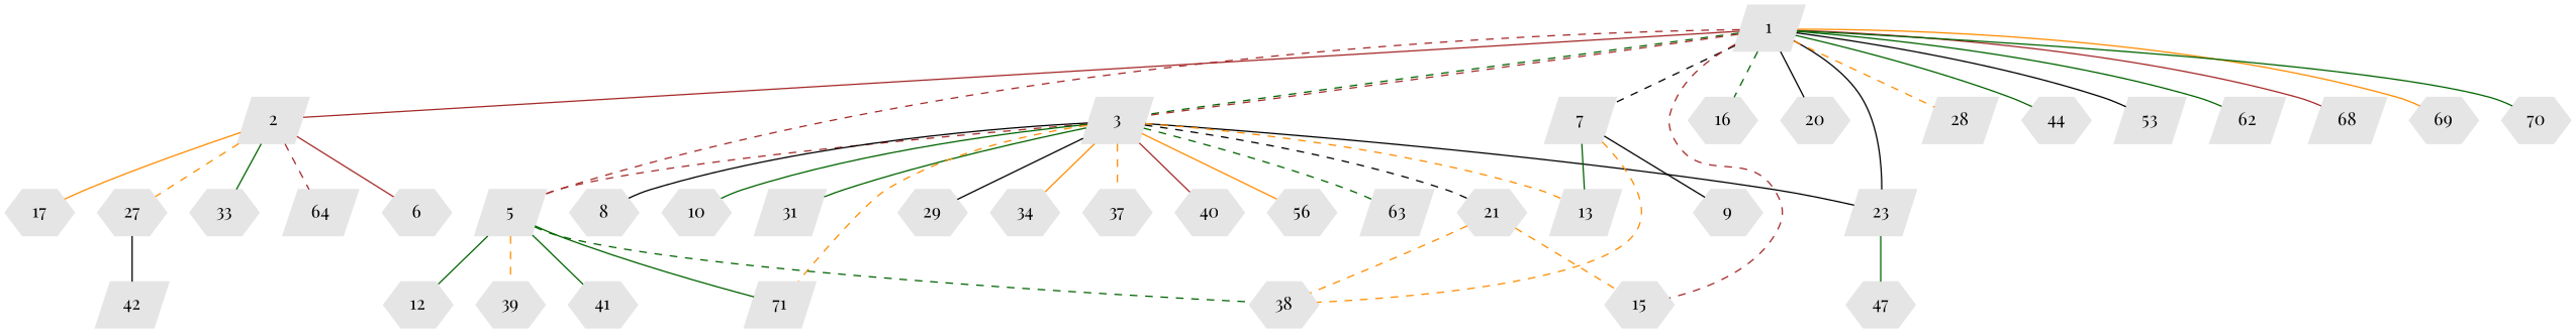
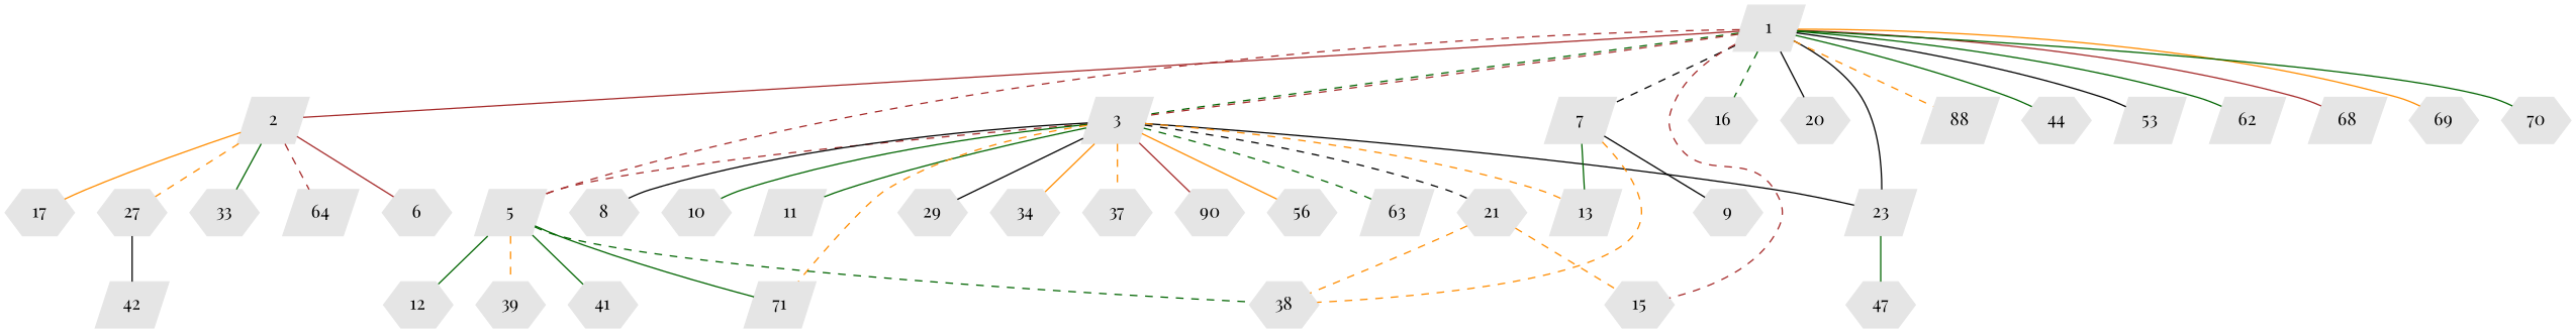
  graph {
    fontname="Playfair Display"
    node [color=gray90 fontname="Playfair Display" shape=hexagon style=filled]
    edge [color=darkgreen fontname="Playfair Display" style=solid]
    1 [shape=parallelogram]
    2 [shape=parallelogram]
    3 [shape=parallelogram super="+22+4"]
    5 [shape=parallelogram super="+14+36+19+24"]
    7 [shape=parallelogram]
    15 [super="+30"]
    16
    20
    23 [shape=parallelogram]
-   28 [shape=parallelogram super="+59"]
+   28 [shape=parallelogram super="+59" label=88]
    44
    53 [shape=parallelogram]
    62 [shape=parallelogram]
    68 [shape=parallelogram]
    69
    70
    6
    17 [super="+60"]
    27 [super="+52"]
    33
    64 [shape=parallelogram]
    8
    10
-   11 [shape=parallelogram label=31]
+   11 [shape=parallelogram]
    13 [shape=parallelogram super="+32+75"]
    21
    29 [super="+57"]
    34
    37
-   40 [super="+50"]
+   40 [super="+50" label=90]
    56
    63 [shape=parallelogram]
    71 [shape=parallelogram]
    12 [super="+25"]
    38 [super="+48+80+58+66+43"]
    39 [super="+61"]
    41
    9 [super="+49+55+45"]
    47
    42 [shape=parallelogram]
    1 -- 2 [color=brown]
    1 -- 3 [style=dashed]
    1 -- 3 [color=brown style=dashed]
    1 -- 5 [color=brown style=dashed weight=3]
    1 -- 7 [color=black style=dashed]
    1 -- 15 [color=brown style=dashed]
    1 -- 16 [style=dashed]
    1 -- 20 [color=black]
    1 -- 23 [color=black]
    1 -- 28 [color=darkorange style=dashed]
    1 -- 44
    1 -- 53 [color=black]
    1 -- 62
    1 -- 68 [color=brown]
    1 -- 69 [color=darkorange]
    1 -- 70
    2 -- 6 [color=brown]
    2 -- 17 [color=darkorange]
    2 -- 27 [color=darkorange style=dashed]
    2 -- 33
    2 -- 64 [color=brown style=dashed]
    3 -- 5 [color=brown style=dashed weight=3]
    3 -- 23 [color=black]
    3 -- 8 [color=black]
    3 -- 10
    3 -- 11
    3 -- 13 [color=darkorange style=dashed weight=2]
    3 -- 21 [color=black style=dashed]
    3 -- 29 [color=black]
    3 -- 34 [color=darkorange]
    3 -- 37 [color=darkorange style=dashed]
    3 -- 40 [color=brown]
    3 -- 56 [color=darkorange]
    3 -- 63 [style=dashed]
    3 -- 71 [color=darkorange style=dashed]
    5 -- 71
    5 -- 12
    5 -- 38 [style=dashed weight=2]
    5 -- 39 [color=darkorange style=dashed]
    5 -- 41
    7 -- 13
    7 -- 38 [color=darkorange style=dashed]
    7 -- 9 [color=black]
    23 -- 47
    27 -- 42 [color=black]
    21 -- 15 [color=darkorange style=dashed]
    21 -- 38 [color=darkorange style=dashed]
  }
